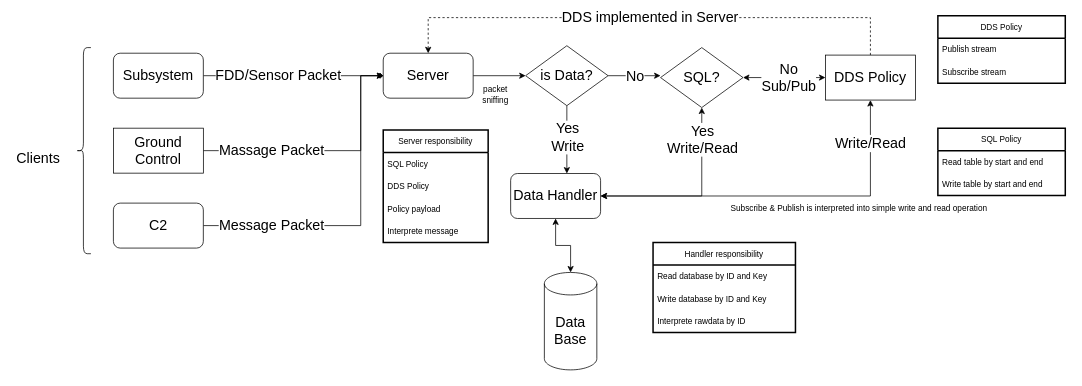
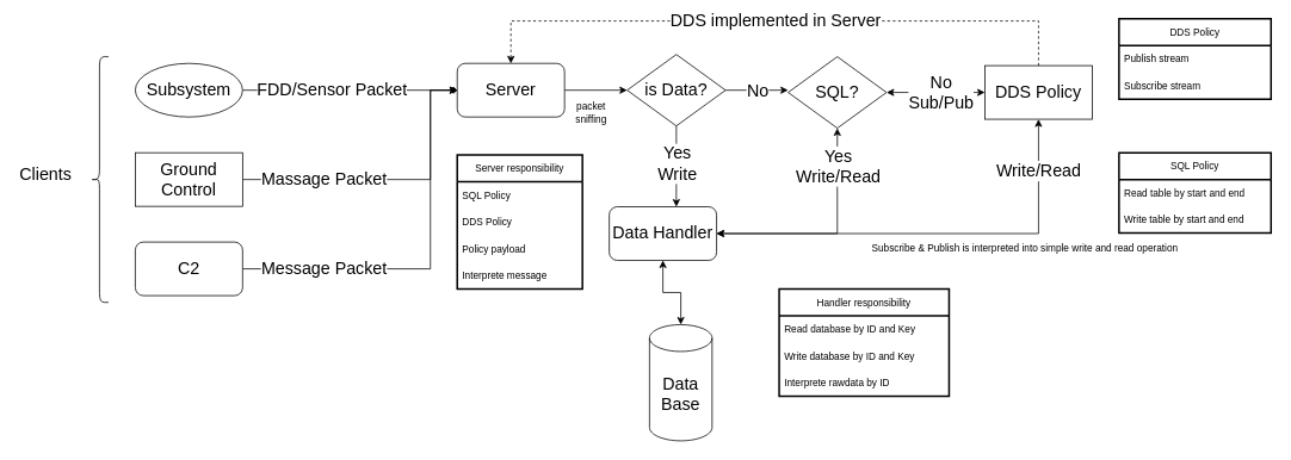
  <mxCell id="0" />
  <mxCell id="1" parent="0" />
  <mxCell id="2" style="edgeStyle=orthogonalEdgeStyle;rounded=0;orthogonalLoop=1;jettySize=auto;html=1;fontSize=19;" edge="1" parent="1" source="4" target="12"><mxGeometry relative="1" as="geometry" /></mxCell>
  <mxCell id="3" value="FDD/Sensor Packet" style="edgeLabel;html=1;align=center;verticalAlign=middle;resizable=0;points=[];fontSize=19;" vertex="1" connectable="0" parent="2"><mxGeometry x="-0.113" relative="1" as="geometry"><mxPoint x="-7" as="offset" /></mxGeometry></mxCell>
- <mxCell id="4" value="&lt;font style=&quot;font-size: 19px&quot;&gt;Subsystem&lt;/font&gt;" style="rounded=1;whiteSpace=wrap;html=1;" vertex="1" parent="1"><mxGeometry x="150" y="70.5" width="120" height="60" as="geometry" /></mxCell>
+ <mxCell id="4" value="&lt;font style=&quot;font-size: 19px&quot;&gt;Subsystem&lt;/font&gt;" style="ellipse;whiteSpace=wrap;html=1;" vertex="1" parent="1"><mxGeometry x="150" y="70.5" width="120" height="60" as="geometry" /></mxCell>
  <mxCell id="5" style="edgeStyle=orthogonalEdgeStyle;rounded=0;orthogonalLoop=1;jettySize=auto;html=1;entryX=0;entryY=0.5;entryDx=0;entryDy=0;fontSize=19;" edge="1" parent="1" source="7" target="12"><mxGeometry relative="1" as="geometry"><Array as="points"><mxPoint x="480" y="200.5" /><mxPoint x="480" y="100.5" /></Array></mxGeometry></mxCell>
  <mxCell id="6" value="Massage Packet" style="edgeLabel;html=1;align=center;verticalAlign=middle;resizable=0;points=[];fontSize=19;" vertex="1" connectable="0" parent="5"><mxGeometry x="-0.453" y="-2" relative="1" as="geometry"><mxPoint x="-3" y="-2" as="offset" /></mxGeometry></mxCell>
  <mxCell id="7" value="&lt;font style=&quot;font-size: 19px&quot;&gt;Ground Control&lt;/font&gt;" style="whiteSpace=wrap;html=1;rounded=0;" vertex="1" parent="1"><mxGeometry x="150" y="170.5" width="120" height="60" as="geometry" /></mxCell>
  <mxCell id="8" style="edgeStyle=orthogonalEdgeStyle;rounded=0;orthogonalLoop=1;jettySize=auto;html=1;entryX=0;entryY=0.5;entryDx=0;entryDy=0;fontSize=19;endArrow=diamond;" edge="1" parent="1" source="10" target="12"><mxGeometry relative="1" as="geometry"><Array as="points"><mxPoint x="480" y="300.5" /><mxPoint x="480" y="100.5" /></Array></mxGeometry></mxCell>
  <mxCell id="9" value="Message Packet" style="edgeLabel;html=1;align=center;verticalAlign=middle;resizable=0;points=[];fontSize=19;" vertex="1" connectable="0" parent="8"><mxGeometry x="-0.714" relative="1" as="geometry"><mxPoint x="27" as="offset" /></mxGeometry></mxCell>
  <mxCell id="10" value="&lt;span style=&quot;font-size: 19px&quot;&gt;C2&lt;/span&gt;" style="rounded=1;whiteSpace=wrap;html=1;" vertex="1" parent="1"><mxGeometry x="150" y="270.5" width="120" height="60" as="geometry" /></mxCell>
  <mxCell id="11" value="" style="edgeStyle=orthogonalEdgeStyle;rounded=0;orthogonalLoop=1;jettySize=auto;html=1;fontSize=19;" edge="1" parent="1" source="12" target="20"><mxGeometry relative="1" as="geometry" /></mxCell>
  <mxCell id="12" value="Server" style="rounded=1;whiteSpace=wrap;html=1;fontSize=19;" vertex="1" parent="1"><mxGeometry x="510" y="70.5" width="120" height="60" as="geometry" /></mxCell>
  <mxCell id="13" value="Data Base" style="shape=cylinder3;whiteSpace=wrap;html=1;boundedLbl=1;backgroundOutline=1;size=15;fontSize=19;" vertex="1" parent="1"><mxGeometry x="725" y="363" width="70" height="130" as="geometry" /></mxCell>
  <mxCell id="14" value="" style="shape=curlyBracket;whiteSpace=wrap;html=1;rounded=1;fontSize=19;" vertex="1" parent="1"><mxGeometry x="100" y="63" width="20" height="275" as="geometry" /></mxCell>
- <mxCell id="15" value="Clients" style="text;html=1;strokeColor=none;fillColor=none;align=center;verticalAlign=middle;whiteSpace=wrap;rounded=0;fontSize=19;" vertex="1" parent="1"><mxGeometry x="20" y="195.5" width="60" height="30" as="geometry" /></mxCell>
+ <mxCell id="15" value="Clients" style="text;html=1;strokeColor=none;fillColor=none;align=center;verticalAlign=middle;whiteSpace=wrap;rounded=0;fontSize=19;" vertex="1" parent="1"><mxGeometry x="20" y="180.5" width="60" height="30" as="geometry" /></mxCell>
  <mxCell id="16" value="" style="edgeStyle=orthogonalEdgeStyle;rounded=0;orthogonalLoop=1;jettySize=auto;html=1;fontSize=19;" edge="1" parent="1" source="20" target="22"><mxGeometry relative="1" as="geometry"><Array as="points"><mxPoint x="755" y="203" /><mxPoint x="755" y="203" /></Array></mxGeometry></mxCell>
  <mxCell id="17" value="Yes&lt;br&gt;Write" style="edgeLabel;html=1;align=center;verticalAlign=middle;resizable=0;points=[];fontSize=19;" vertex="1" connectable="0" parent="16"><mxGeometry x="-0.083" relative="1" as="geometry"><mxPoint y="1" as="offset" /></mxGeometry></mxCell>
  <mxCell id="18" value="" style="edgeStyle=orthogonalEdgeStyle;rounded=0;orthogonalLoop=1;jettySize=auto;html=1;fontSize=19;" edge="1" parent="1" source="20"><mxGeometry relative="1" as="geometry"><mxPoint x="880" y="100.5" as="targetPoint" /></mxGeometry></mxCell>
  <mxCell id="19" value="No" style="edgeLabel;html=1;align=center;verticalAlign=middle;resizable=0;points=[];fontSize=19;" vertex="1" connectable="0" parent="18"><mxGeometry relative="1" as="geometry"><mxPoint y="1" as="offset" /></mxGeometry></mxCell>
  <mxCell id="20" value="is Data?" style="rhombus;whiteSpace=wrap;html=1;fontSize=19;rounded=0;" vertex="1" parent="1"><mxGeometry x="700" y="60.5" width="110" height="80" as="geometry" /></mxCell>
  <mxCell id="21" value="" style="edgeStyle=orthogonalEdgeStyle;rounded=0;orthogonalLoop=1;jettySize=auto;html=1;fontSize=19;startArrow=classic;startFill=1;" edge="1" parent="1" source="22" target="13"><mxGeometry relative="1" as="geometry" /></mxCell>
  <mxCell id="22" value="Data Handler" style="rounded=1;whiteSpace=wrap;html=1;fontSize=19;" vertex="1" parent="1"><mxGeometry x="680" y="231" width="120" height="60" as="geometry" /></mxCell>
  <mxCell id="23" style="edgeStyle=orthogonalEdgeStyle;rounded=0;orthogonalLoop=1;jettySize=auto;html=1;entryX=1;entryY=0.5;entryDx=0;entryDy=0;fontSize=19;startArrow=classic;startFill=1;" edge="1" parent="1" source="27" target="22"><mxGeometry relative="1" as="geometry"><Array as="points"><mxPoint x="935" y="261" /></Array></mxGeometry></mxCell>
  <mxCell id="24" value="Yes&lt;br&gt;Write/Read" style="edgeLabel;html=1;align=center;verticalAlign=middle;resizable=0;points=[];fontSize=19;" vertex="1" connectable="0" parent="23"><mxGeometry x="-0.588" y="3" relative="1" as="geometry"><mxPoint x="-3" y="-10" as="offset" /></mxGeometry></mxCell>
  <mxCell id="25" value="" style="edgeStyle=orthogonalEdgeStyle;rounded=0;orthogonalLoop=1;jettySize=auto;html=1;fontSize=19;startArrow=classic;startFill=1;" edge="1" parent="1" source="27" target="31"><mxGeometry relative="1" as="geometry" /></mxCell>
  <mxCell id="26" value="No&lt;br&gt;Sub/Pub" style="edgeLabel;html=1;align=center;verticalAlign=middle;resizable=0;points=[];fontSize=19;" vertex="1" connectable="0" parent="25"><mxGeometry x="-0.244" relative="1" as="geometry"><mxPoint x="18" as="offset" /></mxGeometry></mxCell>
  <mxCell id="27" value="SQL?" style="rhombus;whiteSpace=wrap;html=1;fontSize=19;rounded=0;" vertex="1" parent="1"><mxGeometry x="880" y="63" width="110" height="80" as="geometry" /></mxCell>
  <mxCell id="28" style="edgeStyle=orthogonalEdgeStyle;rounded=0;orthogonalLoop=1;jettySize=auto;html=1;entryX=1;entryY=0.5;entryDx=0;entryDy=0;fontSize=19;startArrow=classic;startFill=1;" edge="1" parent="1" source="31" target="22"><mxGeometry relative="1" as="geometry"><Array as="points"><mxPoint x="1160" y="261" /></Array></mxGeometry></mxCell>
  <mxCell id="29" value="Write/Read" style="edgeLabel;html=1;align=center;verticalAlign=middle;resizable=0;points=[];fontSize=19;" vertex="1" connectable="0" parent="28"><mxGeometry x="-0.765" y="-1" relative="1" as="geometry"><mxPoint as="offset" /></mxGeometry></mxCell>
  <mxCell id="30" value="DDS implemented in Server" style="edgeStyle=orthogonalEdgeStyle;rounded=0;orthogonalLoop=1;jettySize=auto;html=1;entryX=0.5;entryY=0;entryDx=0;entryDy=0;fontSize=19;startArrow=none;startFill=0;endArrow=classic;endFill=1;dashed=1;" edge="1" parent="1" source="31" target="12"><mxGeometry relative="1" as="geometry"><Array as="points"><mxPoint x="1160" y="23" /><mxPoint x="570" y="23" /></Array></mxGeometry></mxCell>
  <mxCell id="31" value="DDS Policy" style="rounded=0;whiteSpace=wrap;html=1;fontSize=19;" vertex="1" parent="1"><mxGeometry x="1100" y="73" width="120" height="60" as="geometry" /></mxCell>
  <mxCell id="32" value="&lt;font style=&quot;font-size: 11px&quot;&gt;Subscribe &amp;amp; Publish is interpreted into simple write and read operation&lt;/font&gt;" style="text;html=1;strokeColor=none;fillColor=none;align=center;verticalAlign=middle;whiteSpace=wrap;rounded=0;fontSize=19;" vertex="1" parent="1"><mxGeometry x="950" y="261" width="390" height="30" as="geometry" /></mxCell>
  <mxCell id="33" value="packet sniffing" style="text;html=1;strokeColor=none;fillColor=none;align=center;verticalAlign=middle;whiteSpace=wrap;rounded=0;fontSize=11;" vertex="1" parent="1"><mxGeometry x="630" y="110.5" width="60" height="30" as="geometry" /></mxCell>
  <mxCell id="34" value="Server responsibility" style="swimlane;fontStyle=0;childLayout=stackLayout;horizontal=1;startSize=30;horizontalStack=0;resizeParent=1;resizeParentMax=0;resizeLast=0;collapsible=1;marginBottom=0;rounded=0;fontSize=11;strokeWidth=2;" vertex="1" parent="1"><mxGeometry x="510" y="173" width="140" height="150" as="geometry" /></mxCell>
  <mxCell id="35" value="SQL Policy" style="text;strokeColor=none;fillColor=none;align=left;verticalAlign=middle;spacingLeft=4;spacingRight=4;overflow=hidden;points=[[0,0.5],[1,0.5]];portConstraint=eastwest;rotatable=0;rounded=0;fontSize=11;" vertex="1" parent="34"><mxGeometry y="30" width="140" height="30" as="geometry" /></mxCell>
  <mxCell id="36" value="DDS Policy" style="text;strokeColor=none;fillColor=none;align=left;verticalAlign=middle;spacingLeft=4;spacingRight=4;overflow=hidden;points=[[0,0.5],[1,0.5]];portConstraint=eastwest;rotatable=0;rounded=0;fontSize=11;" vertex="1" parent="34"><mxGeometry y="60" width="140" height="30" as="geometry" /></mxCell>
  <mxCell id="37" value="Policy payload" style="text;strokeColor=none;fillColor=none;align=left;verticalAlign=middle;spacingLeft=4;spacingRight=4;overflow=hidden;points=[[0,0.5],[1,0.5]];portConstraint=eastwest;rotatable=0;rounded=0;fontSize=11;" vertex="1" parent="34"><mxGeometry y="90" width="140" height="30" as="geometry" /></mxCell>
  <mxCell id="38" value="Interprete message" style="text;strokeColor=none;fillColor=none;align=left;verticalAlign=middle;spacingLeft=4;spacingRight=4;overflow=hidden;points=[[0,0.5],[1,0.5]];portConstraint=eastwest;rotatable=0;rounded=0;fontSize=11;" vertex="1" parent="34"><mxGeometry y="120" width="140" height="30" as="geometry" /></mxCell>
  <mxCell id="39" value="Handler responsibility" style="swimlane;fontStyle=0;childLayout=stackLayout;horizontal=1;startSize=30;horizontalStack=0;resizeParent=1;resizeParentMax=0;resizeLast=0;collapsible=1;marginBottom=0;rounded=0;fontSize=11;strokeWidth=2;" vertex="1" parent="1"><mxGeometry x="870" y="323" width="190" height="120" as="geometry" /></mxCell>
  <mxCell id="40" value="Read database by ID and Key" style="text;strokeColor=none;fillColor=none;align=left;verticalAlign=middle;spacingLeft=4;spacingRight=4;overflow=hidden;points=[[0,0.5],[1,0.5]];portConstraint=eastwest;rotatable=0;rounded=0;fontSize=11;" vertex="1" parent="39"><mxGeometry y="30" width="190" height="30" as="geometry" /></mxCell>
  <mxCell id="41" value="Write database by ID and Key" style="text;strokeColor=none;fillColor=none;align=left;verticalAlign=middle;spacingLeft=4;spacingRight=4;overflow=hidden;points=[[0,0.5],[1,0.5]];portConstraint=eastwest;rotatable=0;rounded=0;fontSize=11;" vertex="1" parent="39"><mxGeometry y="60" width="190" height="30" as="geometry" /></mxCell>
  <mxCell id="42" value="Interprete rawdata by ID" style="text;strokeColor=none;fillColor=none;align=left;verticalAlign=middle;spacingLeft=4;spacingRight=4;overflow=hidden;points=[[0,0.5],[1,0.5]];portConstraint=eastwest;rotatable=0;rounded=0;fontSize=11;" vertex="1" parent="39"><mxGeometry y="90" width="190" height="30" as="geometry" /></mxCell>
  <mxCell id="43" value="SQL Policy" style="swimlane;fontStyle=0;childLayout=stackLayout;horizontal=1;startSize=30;horizontalStack=0;resizeParent=1;resizeParentMax=0;resizeLast=0;collapsible=1;marginBottom=0;rounded=0;fontSize=11;strokeWidth=2;" vertex="1" parent="1"><mxGeometry x="1250" y="170.5" width="170" height="90" as="geometry" /></mxCell>
  <mxCell id="44" value="Read table by start and end" style="text;strokeColor=none;fillColor=none;align=left;verticalAlign=middle;spacingLeft=4;spacingRight=4;overflow=hidden;points=[[0,0.5],[1,0.5]];portConstraint=eastwest;rotatable=0;rounded=0;fontSize=11;" vertex="1" parent="43"><mxGeometry y="30" width="170" height="30" as="geometry" /></mxCell>
  <mxCell id="45" value="Write table by start and end" style="text;strokeColor=none;fillColor=none;align=left;verticalAlign=middle;spacingLeft=4;spacingRight=4;overflow=hidden;points=[[0,0.5],[1,0.5]];portConstraint=eastwest;rotatable=0;rounded=0;fontSize=11;" vertex="1" parent="43"><mxGeometry y="60" width="170" height="30" as="geometry" /></mxCell>
  <mxCell id="46" value="DDS Policy" style="swimlane;fontStyle=0;childLayout=stackLayout;horizontal=1;startSize=30;horizontalStack=0;resizeParent=1;resizeParentMax=0;resizeLast=0;collapsible=1;marginBottom=0;rounded=0;fontSize=11;strokeWidth=2;" vertex="1" parent="1"><mxGeometry x="1250" y="20.5" width="170" height="90" as="geometry" /></mxCell>
  <mxCell id="47" value="Publish stream" style="text;strokeColor=none;fillColor=none;align=left;verticalAlign=middle;spacingLeft=4;spacingRight=4;overflow=hidden;points=[[0,0.5],[1,0.5]];portConstraint=eastwest;rotatable=0;rounded=0;fontSize=11;" vertex="1" parent="46"><mxGeometry y="30" width="170" height="30" as="geometry" /></mxCell>
  <mxCell id="48" value="Subscribe stream" style="text;strokeColor=none;fillColor=none;align=left;verticalAlign=middle;spacingLeft=4;spacingRight=4;overflow=hidden;points=[[0,0.5],[1,0.5]];portConstraint=eastwest;rotatable=0;rounded=0;fontSize=11;" vertex="1" parent="46"><mxGeometry y="60" width="170" height="30" as="geometry" /></mxCell>
